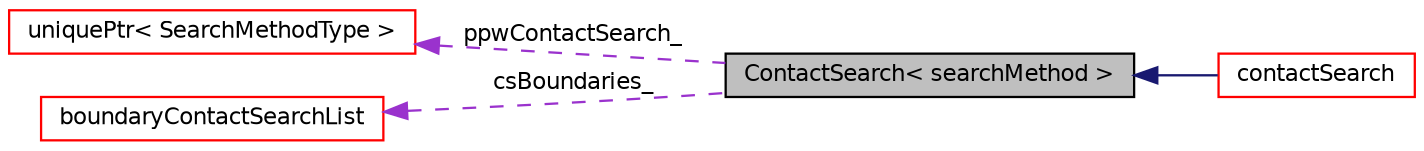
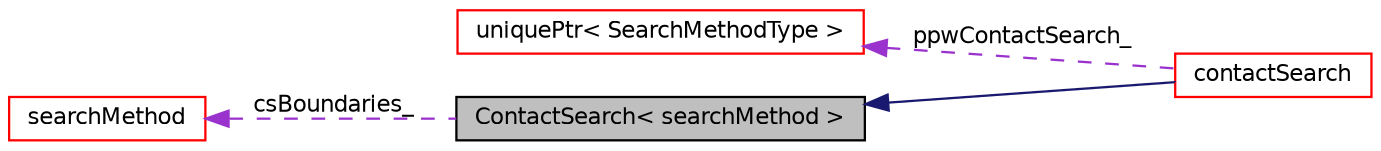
  digraph {
    rankdir=LR
    node [color=red fillcolor=white fontname=Helvetica fontsize=10 shape=record style=filled]
    edge [color=darkorchid3 dir=back fontname=Helvetica fontsize=10 labelfontname=Helvetica labelfontsize=10 style=dashed]
    n1 [color=black fillcolor=grey75 fontcolor=black height=0.2 label="ContactSearch\< searchMethod \>" width=0.4]
    n2 [height=0.2 label=contactSearch width=0.4]
    n3 [height=0.2 label="uniquePtr\< SearchMethodType \>" width=0.4]
-   n4 [height=0.2 label=boundaryContactSearchList width=0.4]
+   n4 [height=0.2 label=searchMethod width=0.4]
    n1 -> n2 [color=midnightblue style=solid]
-   n3 -> n1 [label=" ppwContactSearch_"]
+   n3 -> n2 [label=" ppwContactSearch_"]
    n4 -> n1 [label=" csBoundaries_"]
  }
